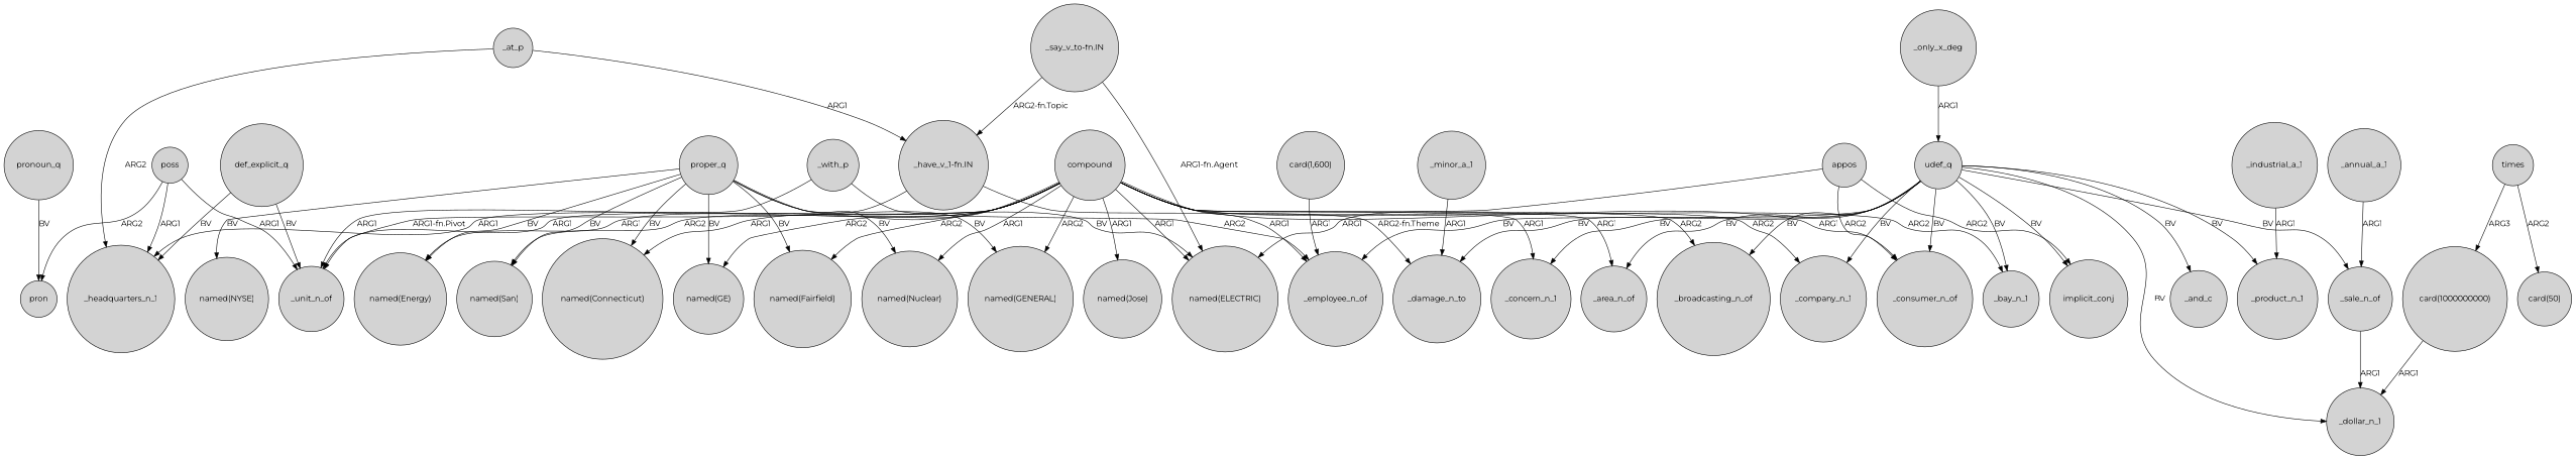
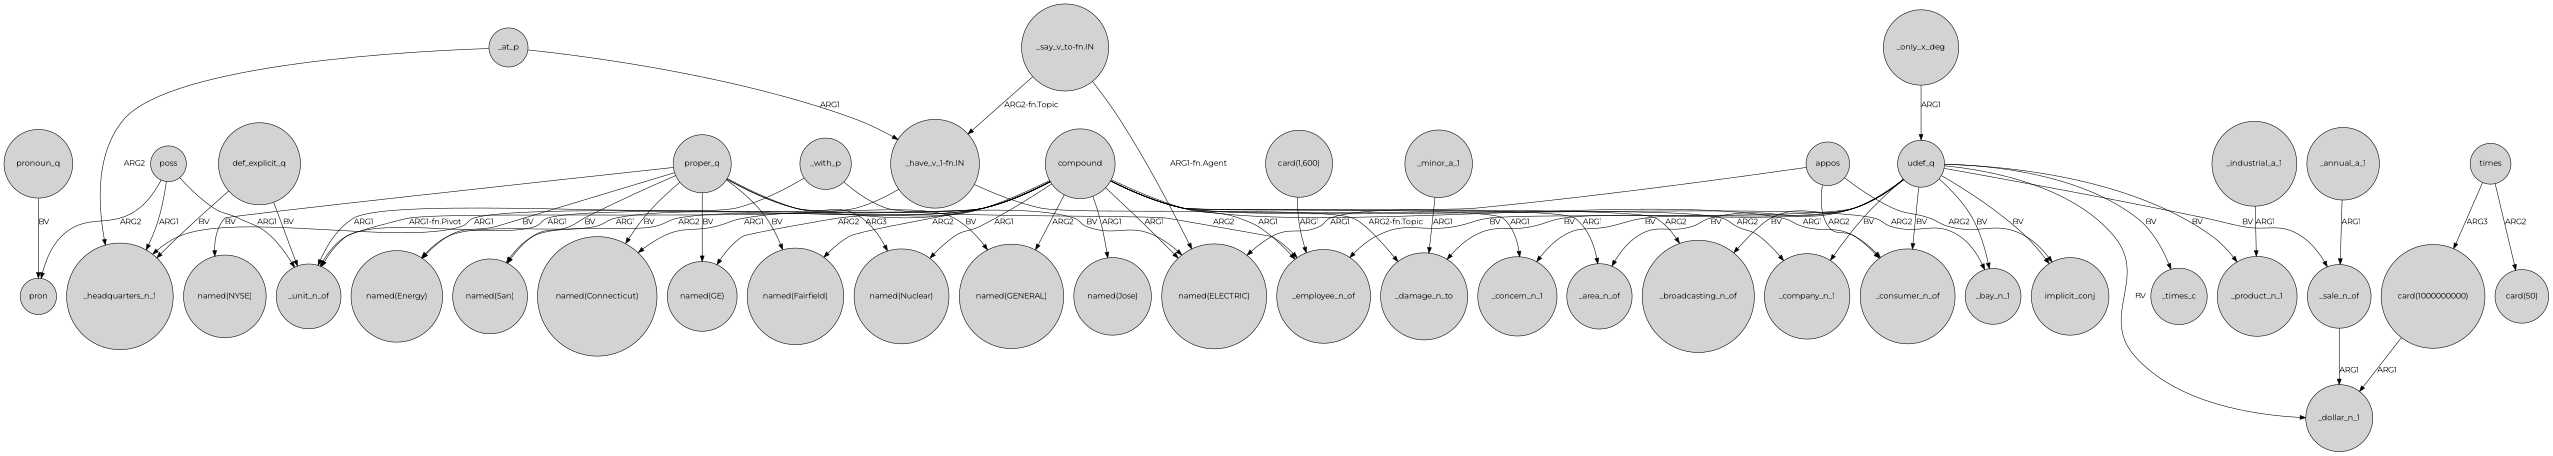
  digraph {
    fontname=Montserrat
    node [fontname=Montserrat shape=circle style=filled]
    edge [fontname=Montserrat]
    udef_q
    _broadcasting_n_of
    _employee_n_of
    _consumer_n_of
    _company_n_1
    _bay_n_1
    implicit_conj
    _product_n_1
    _sale_n_of
    _concern_n_1
    _damage_n_to
    _dollar_n_1
-   _and_c
+   _and_c [label=_times_c]
    _area_n_of
    times
    "card(50)"
    "card(1000000000)"
    _only_x_deg
    compound
    _unit_n_of
    "named(GE)"
    "named(San)"
    "named(Jose)"
    "named(ELECTRIC)"
    _headquarters_n_1
    "named(GENERAL)"
    "named(Energy)"
    "named(Nuclear)"
    "named(Fairfield)"
    "named(Connecticut)"
    _with_p
    poss
    pron
    _at_p
    "_have_v_1-fn.IN"
    def_explicit_q
    appos
    proper_q
    "named(NYSE)"
    "_say_v_to-fn.IN"
    _industrial_a_1
    _annual_a_1
    pronoun_q
    "card(1,600)"
    _minor_a_1
    udef_q -> _broadcasting_n_of [label=BV]
    udef_q -> _employee_n_of [label=BV]
    udef_q -> _consumer_n_of [label=BV]
    udef_q -> _company_n_1 [label=BV]
    udef_q -> _bay_n_1 [label=BV]
    udef_q -> implicit_conj [label=BV]
    udef_q -> _product_n_1 [label=BV]
    udef_q -> _sale_n_of [label=BV]
    udef_q -> _concern_n_1 [label=BV]
    udef_q -> _damage_n_to [label=BV]
    udef_q -> _dollar_n_1 [label=BV]
    udef_q -> _and_c [label=BV]
    udef_q -> _area_n_of [label=BV]
    _sale_n_of -> _dollar_n_1 [label=ARG1]
    times -> "card(50)" [label=ARG2]
    times -> "card(1000000000)" [label=ARG3]
    "card(1000000000)" -> _dollar_n_1 [label=ARG1]
    _only_x_deg -> udef_q [label=ARG1]
    compound -> _broadcasting_n_of [label=ARG2]
    compound -> _employee_n_of [label=ARG1]
    compound -> _consumer_n_of [label=ARG1]
    compound -> _company_n_1 [label=ARG2]
    compound -> _bay_n_1 [label=ARG2]
    compound -> _concern_n_1 [label=ARG1]
    compound -> _area_n_of [label=ARG1]
    compound -> _unit_n_of [label=ARG1]
    compound -> "named(GE)" [label=ARG2]
    compound -> "named(San)" [label=ARG2]
    compound -> "named(Jose)" [label=ARG1]
    compound -> "named(ELECTRIC)" [label=ARG1]
    compound -> _headquarters_n_1 [label=ARG1]
    compound -> "named(GENERAL)" [label=ARG2]
    compound -> "named(Energy)" [label=ARG1]
    compound -> "named(Nuclear)" [label=ARG1]
    compound -> "named(Fairfield)" [label=ARG2]
    compound -> "named(Connecticut)" [label=ARG1]
    _with_p -> _employee_n_of [label=ARG2]
    _with_p -> _unit_n_of [label=ARG1]
    poss -> _unit_n_of [label=ARG1]
    poss -> _headquarters_n_1 [label=ARG1]
    poss -> pron [label=ARG2]
    _at_p -> _headquarters_n_1 [label=ARG2]
    _at_p -> "_have_v_1-fn.IN" [label=ARG1]
-   "_have_v_1-fn.IN" -> _damage_n_to [label="ARG2-fn.Theme"]
+   "_have_v_1-fn.IN" -> _damage_n_to [label="ARG2-fn.Topic"]
    "_have_v_1-fn.IN" -> _unit_n_of [label="ARG1-fn.Pivot"]
    def_explicit_q -> _unit_n_of [label=BV]
    def_explicit_q -> _headquarters_n_1 [label=BV]
    appos -> _consumer_n_of [label=ARG2]
    appos -> implicit_conj [label=ARG2]
    appos -> "named(ELECTRIC)" [label=ARG1]
    proper_q -> "named(GE)" [label=BV]
    proper_q -> "named(San)" [label=BV]
    proper_q -> "named(ELECTRIC)" [label=BV]
    proper_q -> "named(GENERAL)" [label=BV]
    proper_q -> "named(Energy)" [label=BV]
-   proper_q -> "named(Nuclear)" [label=BV]
+   proper_q -> "named(Nuclear)" [label=ARG3]
    proper_q -> "named(Fairfield)" [label=BV]
    proper_q -> "named(Connecticut)" [label=BV]
    proper_q -> "named(NYSE)" [label=BV]
    "_say_v_to-fn.IN" -> "named(ELECTRIC)" [label="ARG1-fn.Agent"]
    "_say_v_to-fn.IN" -> "_have_v_1-fn.IN" [label="ARG2-fn.Topic"]
    _industrial_a_1 -> _product_n_1 [label=ARG1]
    _annual_a_1 -> _sale_n_of [label=ARG1]
    pronoun_q -> pron [label=BV]
    "card(1,600)" -> _employee_n_of [label=ARG1]
    _minor_a_1 -> _damage_n_to [label=ARG1]
  }
